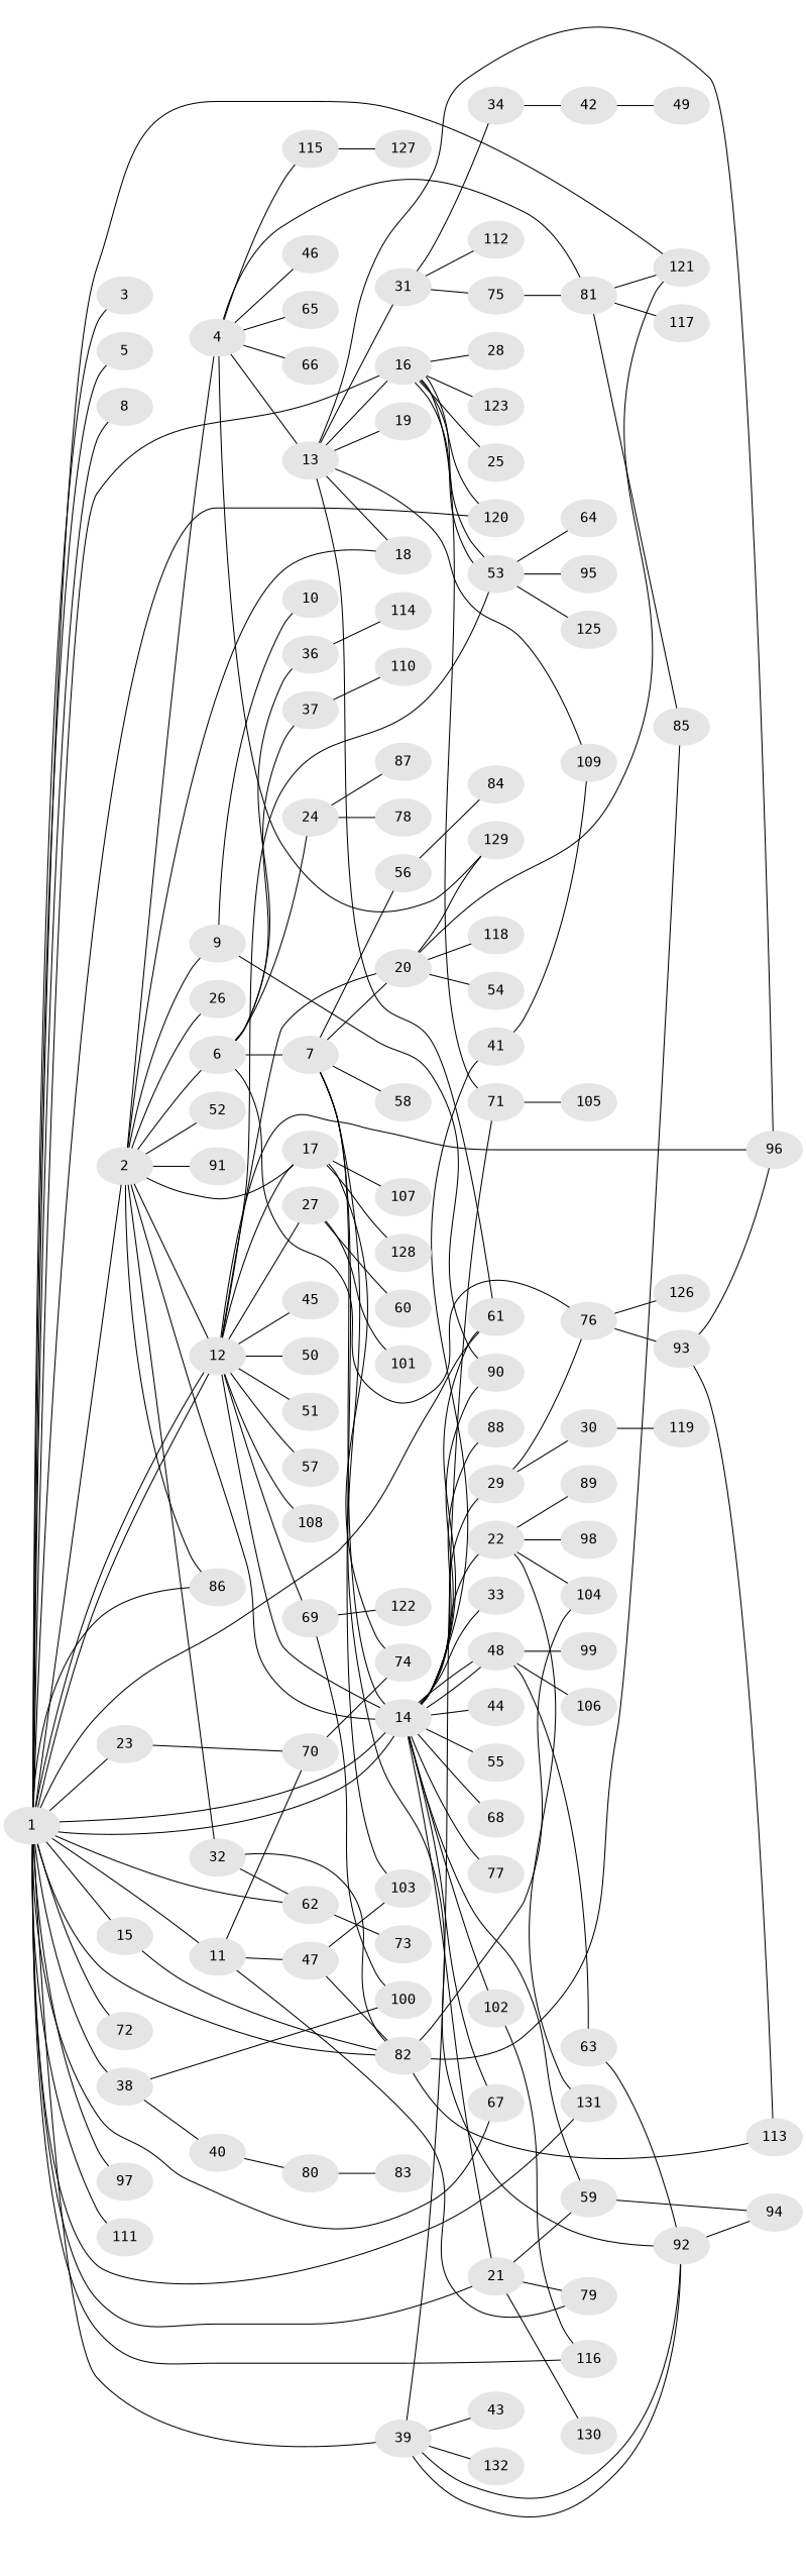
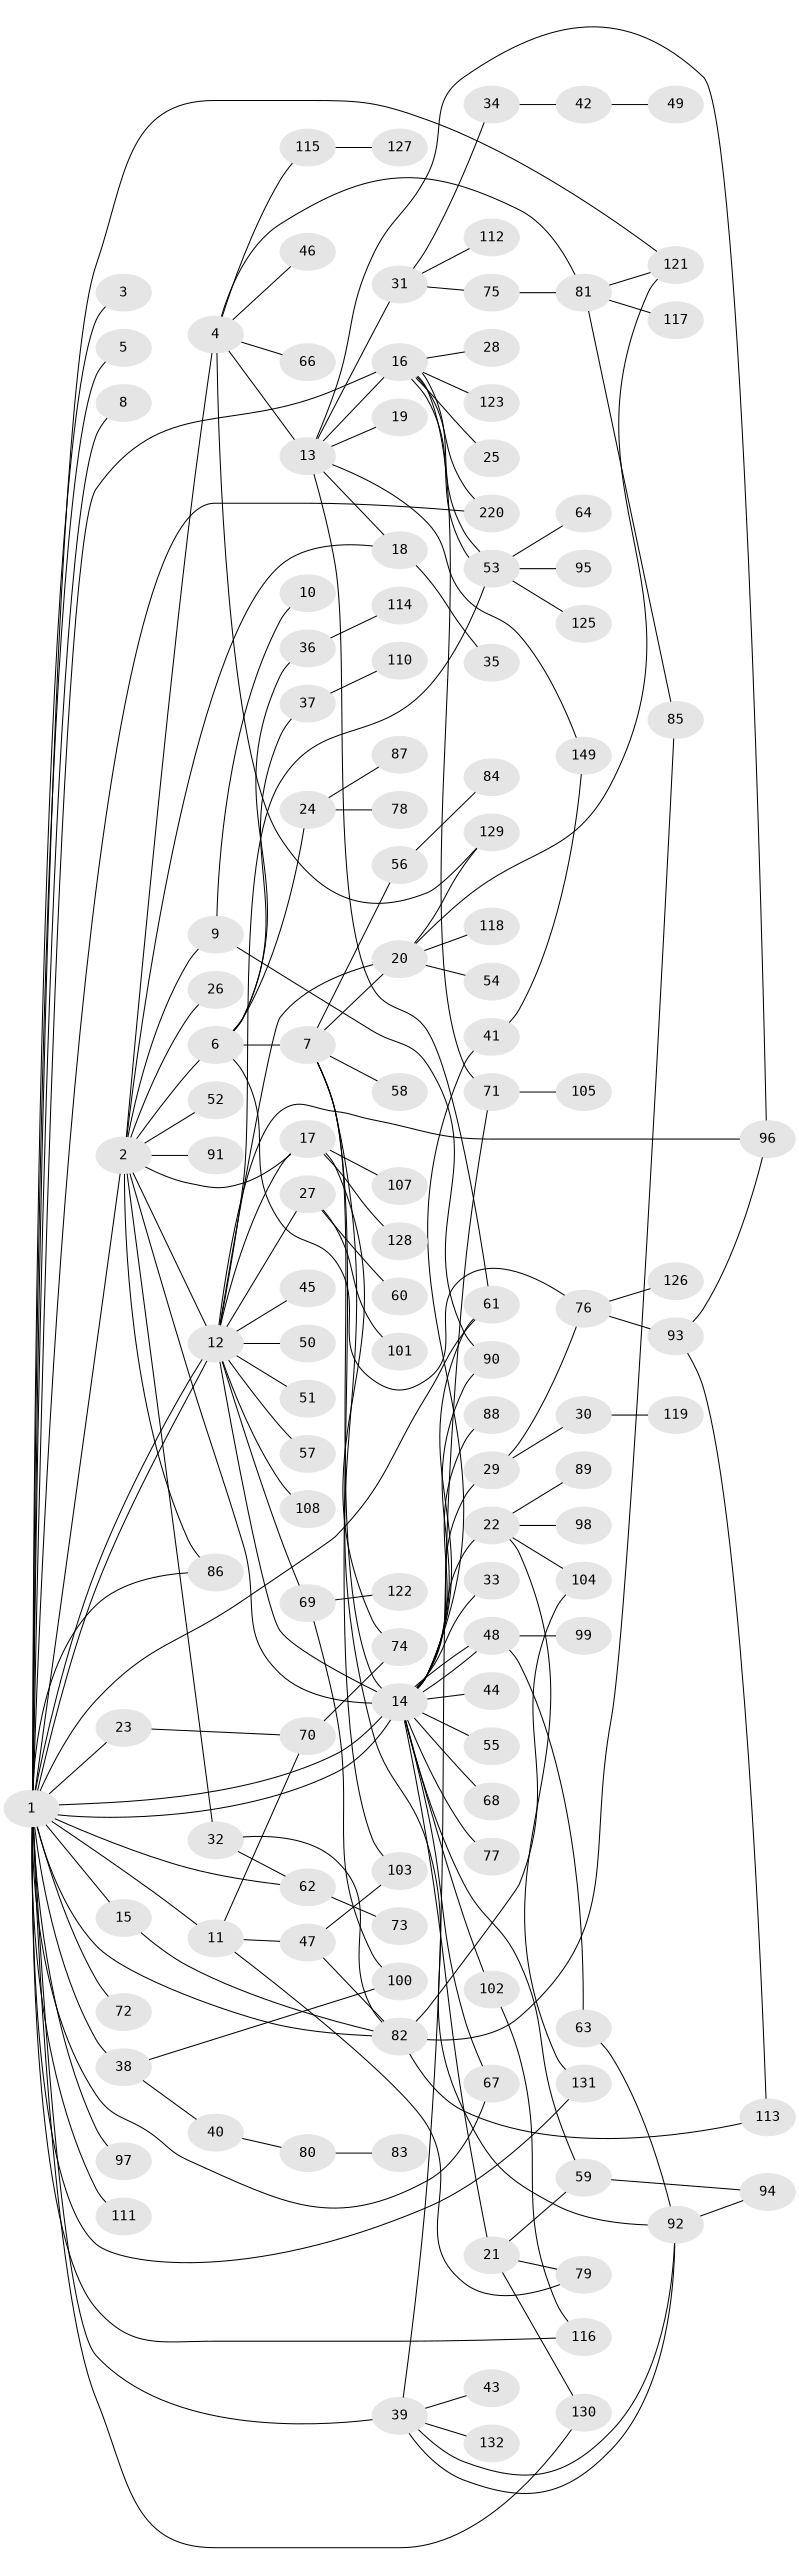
  graph {
    fontname="DejaVu Sans Mono"
    rankdir=LR
    node [color=gray90 fontname="DejaVu Sans Mono" style=filled]
    edge [fontname="DejaVu Sans Mono"]
    1
    2
    3
    5
    8
    11
    12
    14
    15
    16
    21
    23
    38
    39
    61
    62
    67
    72
    82
    86
    97
    111
    116
-   120
+   120 [label=220]
    121
    131
    4
    6
    9
    17
    18
    26
    32
    52
    91
    47
    70
    79
    20
    27
    45
    50
    51
    53
    57
    69
    96
    108
    90
    22
    29
    33
    41
    44
    48
    55
    59
    68
    77
    88
    102
    25
    28
    71
    123
    130
    40
    100
    92
    43
    132
    73
    104
    85
    113
    13
    46
-   65
    66
    81
    115
    129
    7
    24
    36
    37
    76
    10
    74
    107
    128
+   35
    19
    31
-   109
+   109 [label=149]
    117
    127
    56
    58
    103
    78
    87
    114
    110
    93
    126
    54
    118
    84
    94
    60
    101
    64
    95
    125
    122
    34
    75
    112
    89
    98
    30
    63
    99
-   106
    105
    119
    42
    49
    80
    83
    1 -- 2
    1 -- 3
    1 -- 5
    1 -- 8
    1 -- 11
    1 -- 12
    1 -- 12
    1 -- 14
    1 -- 14
    1 -- 15
    1 -- 16
-   1 -- 21
+   1 -- 130
    1 -- 23
    1 -- 38
    1 -- 39
    1 -- 61
    1 -- 62
    1 -- 67
    1 -- 72
    1 -- 82
    1 -- 86
    1 -- 97
    1 -- 111
    1 -- 116
    1 -- 120
    1 -- 121
    1 -- 131
    2 -- 12
    2 -- 14
    2 -- 86
    2 -- 4
    2 -- 6
    2 -- 9
    2 -- 17
    2 -- 18
    2 -- 26
    2 -- 32
    2 -- 52
    2 -- 91
    11 -- 47
    11 -- 70
    11 -- 79
    12 -- 14
    12 -- 17
    12 -- 20
    12 -- 27
    12 -- 45
    12 -- 50
    12 -- 51
    12 -- 53
    12 -- 57
    12 -- 69
    12 -- 96
    12 -- 108
    14 -- 21
    14 -- 61
    14 -- 67
    14 -- 90
    14 -- 22
    14 -- 29
    14 -- 33
    14 -- 41
    14 -- 44
    14 -- 48
    14 -- 48
    14 -- 55
    14 -- 59
    14 -- 68
    14 -- 77
    14 -- 88
    14 -- 102
    15 -- 82
    16 -- 120
    16 -- 53
    16 -- 53
    16 -- 25
    16 -- 28
    16 -- 71
    16 -- 123
    21 -- 79
    21 -- 59
    21 -- 130
    23 -- 70
    38 -- 40
    38 -- 100
    39 -- 71
    39 -- 92
    39 -- 92
    39 -- 43
    39 -- 132
    62 -- 73
    82 -- 104
    82 -- 85
    82 -- 113
    4 -- 13
    4 -- 46
-   4 -- 65
    4 -- 66
    4 -- 81
    4 -- 115
    4 -- 129
    6 -- 7
    6 -- 24
    6 -- 36
    6 -- 37
    6 -- 76
    9 -- 90
    9 -- 10
    17 -- 74
    17 -- 107
    17 -- 128
+   18 -- 35
    32 -- 62
    32 -- 82
    47 -- 82
    47 -- 103
    70 -- 74
    20 -- 121
    20 -- 129
    20 -- 54
    20 -- 118
    27 -- 60
    27 -- 101
    53 -- 64
    53 -- 95
    53 -- 125
    69 -- 100
    69 -- 122
    22 -- 131
    22 -- 104
    22 -- 89
    22 -- 98
    29 -- 76
    29 -- 30
    41 -- 109
    48 -- 63
    48 -- 99
-   48 -- 106
    59 -- 94
    102 -- 116
    71 -- 105
    40 -- 80
    92 -- 94
    13 -- 16
    13 -- 61
    13 -- 18
    13 -- 96
    13 -- 19
    13 -- 31
    13 -- 109
    81 -- 121
    81 -- 85
    81 -- 117
    115 -- 127
    7 -- 14
    7 -- 20
    7 -- 92
    7 -- 56
    7 -- 58
    7 -- 103
    24 -- 78
    24 -- 87
    36 -- 114
    37 -- 110
    76 -- 93
    76 -- 126
    31 -- 34
    31 -- 75
    31 -- 112
    56 -- 84
    93 -- 96
    93 -- 113
    34 -- 42
    75 -- 81
    30 -- 119
    63 -- 92
    42 -- 49
    80 -- 83
  }
